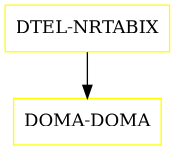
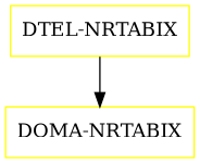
  digraph {
    node [color=yellow shape=box]
    "DTEL-NRTABIX"
-   "DOMA-NRTABIX" [label="DOMA-DOMA"]
+   "DOMA-NRTABIX"
    "DTEL-NRTABIX" -> "DOMA-NRTABIX"
  }
